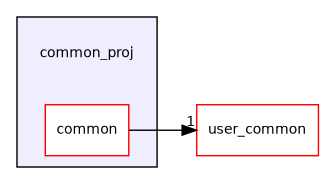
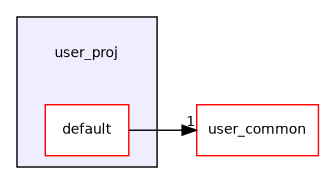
  digraph {
    compound=true
    rankdir=LR
    node [fontname=Helvetica fontsize=10 shape=box color=red fillcolor=white style=filled]
-   n1 [label=common_proj shape=plaintext color="" fillcolor="" style=""]
-   n2 [label=common]
+   n1 [label=user_proj shape=plaintext color="" fillcolor="" style=""]
+   n2 [label=default]
    n3 [label=user_common]
    subgraph cluster_1 {
      bgcolor="#eeeeff"
      pencolor=black
      n1
      n2
    }
    n2 -> n3 [headlabel=1 labeldistance=1.5 labelfontname=Helvetica labelfontsize=10]
  }
